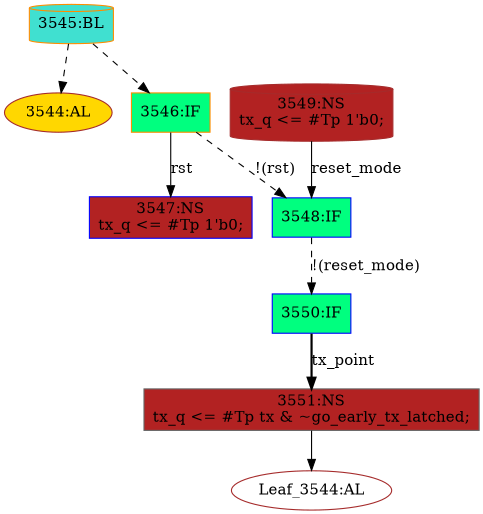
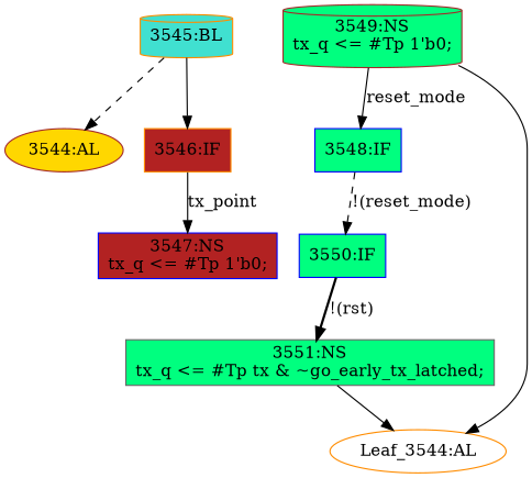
  strict digraph {
    node [color=brown fillcolor=springgreen shape=box statements="[]" style=filled typ=IfStatement]
    edge [cond="[]" lineno=None style=solid]
    n1 [ast="<pyverilog.vparser.ast.Always object at 0x7f44f6b19dd0>" clk_sens=True fillcolor=gold label="3544:AL" sens="['clk', 'rst']" shape=ellipse typ=Always use_var="['rst', 'reset_mode', 'go_early_tx_latched', 'tx', 'tx_point']"]
    n2 [ast="<pyverilog.vparser.ast.Block object at 0x7f44f6b19f50>" color=darkorange fillcolor=turquoise label="3545:BL" shape=cylinder typ=Block]
-   n3 [ast="<pyverilog.vparser.ast.IfStatement object at 0x7f44f6b19fd0>" color=darkorange label="3546:IF"]
+   n3 [ast="<pyverilog.vparser.ast.IfStatement object at 0x7f44f6b19fd0>" color=darkorange fillcolor=firebrick label="3546:IF"]
    n4 [ast="<pyverilog.vparser.ast.IfStatement object at 0x7f44f6b19f90>" color=blue label="3548:IF"]
    n5 [ast="<pyverilog.vparser.ast.NonblockingSubstitution object at 0x7f44f6b26550>" color=blue fillcolor=firebrick label="3547:NS\ntx_q <= #Tp 1'b0;" statements="[<pyverilog.vparser.ast.NonblockingSubstitution object at 0x7f44f6b26550>]" typ=NonblockingSubstitution]
-   n6 [def_var="['tx_q']" label="Leaf_3544:AL" shape=ellipse fillcolor="" statements="" style="" typ=""]
+   n6 [color=darkorange def_var="['tx_q']" label="Leaf_3544:AL" shape=ellipse fillcolor="" statements="" style="" typ=""]
    n7 [ast="<pyverilog.vparser.ast.IfStatement object at 0x7f44f6b26050>" color=blue label="3550:IF"]
-   n8 [ast="<pyverilog.vparser.ast.NonblockingSubstitution object at 0x7f44f6b26090>" color=gray40 fillcolor=firebrick label="3551:NS\ntx_q <= #Tp tx & ~go_early_tx_latched;" statements="[<pyverilog.vparser.ast.NonblockingSubstitution object at 0x7f44f6b26090>]" typ=NonblockingSubstitution]
-   n9 [ast="<pyverilog.vparser.ast.NonblockingSubstitution object at 0x7f44f6b26350>" fillcolor=firebrick label="3549:NS\ntx_q <= #Tp 1'b0;" shape=cylinder statements="[<pyverilog.vparser.ast.NonblockingSubstitution object at 0x7f44f6b26350>]" typ=NonblockingSubstitution]
+   n8 [ast="<pyverilog.vparser.ast.NonblockingSubstitution object at 0x7f44f6b26090>" color=gray40 label="3551:NS\ntx_q <= #Tp tx & ~go_early_tx_latched;" statements="[<pyverilog.vparser.ast.NonblockingSubstitution object at 0x7f44f6b26090>]" typ=NonblockingSubstitution]
+   n9 [ast="<pyverilog.vparser.ast.NonblockingSubstitution object at 0x7f44f6b26350>" label="3549:NS\ntx_q <= #Tp 1'b0;" shape=cylinder statements="[<pyverilog.vparser.ast.NonblockingSubstitution object at 0x7f44f6b26350>]" typ=NonblockingSubstitution]
    n2 -> n1 [style=dashed]
-   n2 -> n3 [style=dashed]
-   n3 -> n4 [cond="['rst']" label="!(rst)" lineno=3546 style=dashed]
-   n3 -> n5 [cond="['rst']" label=rst lineno=3546]
+   n2 -> n3
+   n3 -> n5 [cond="['rst']" label=tx_point lineno=3546]
    n4 -> n7 [cond="['reset_mode']" label="!(reset_mode)" lineno=3548 style=dashed]
-   n7 -> n8 [cond="['tx_point']" label=tx_point lineno=3550 style=bold]
+   n7 -> n8 [cond="['tx_point']" label="!(rst)" lineno=3550 style=bold]
    n8 -> n6
    n9 -> n4 [cond="['reset_mode']" label=reset_mode lineno=3548]
+   n9 -> n6
  }
